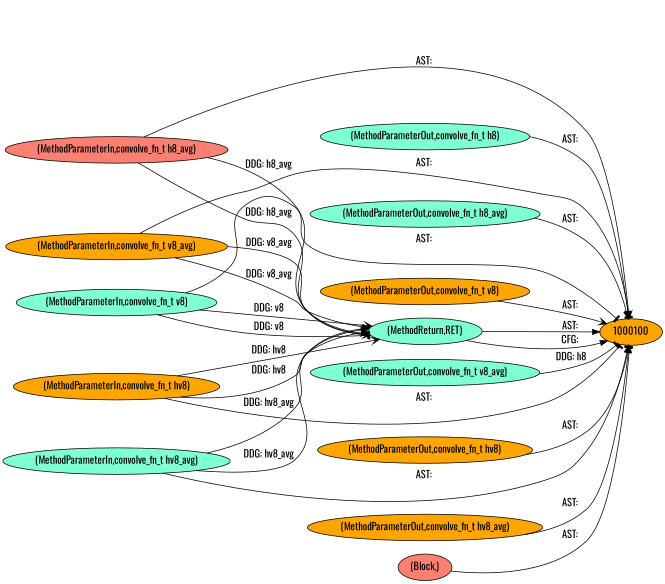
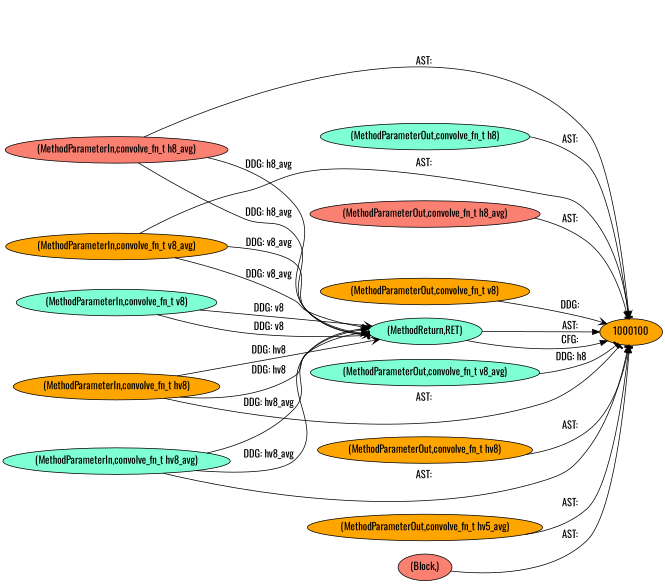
  digraph {
    fontname=Oswald
    rankdir=LR
    node [fillcolor=aquamarine fontname=Oswald style=filled]
    edge [arrowhead=normal fontname=Oswald]
    n1 [label="(MethodReturn,RET)"]
    1000100 [fillcolor=orange]
    n3 [label="(MethodParameterOut,convolve_fn_t h8)"]
    n4 [fillcolor=salmon label="(MethodParameterIn,convolve_fn_t h8_avg)"]
-   n5 [label="(MethodParameterOut,convolve_fn_t h8_avg)"]
+   n5 [fillcolor=salmon label="(MethodParameterOut,convolve_fn_t h8_avg)"]
    n6 [label="(MethodParameterIn,convolve_fn_t v8)"]
    n7 [fillcolor=orange label="(MethodParameterOut,convolve_fn_t v8)"]
    n8 [fillcolor=orange label="(MethodParameterIn,convolve_fn_t v8_avg)"]
    n9 [label="(MethodParameterOut,convolve_fn_t v8_avg)"]
    n10 [fillcolor=orange label="(MethodParameterIn,convolve_fn_t hv8)"]
    n11 [fillcolor=orange label="(MethodParameterOut,convolve_fn_t hv8)"]
    n12 [label="(MethodParameterIn,convolve_fn_t hv8_avg)"]
-   n13 [fillcolor=orange label="(MethodParameterOut,convolve_fn_t hv8_avg)"]
+   n13 [fillcolor=orange label="(MethodParameterOut,convolve_fn_t hv5_avg)"]
    n14 [fillcolor=salmon label="(Block,)"]
    n1 -> 1000100 [label="AST: "]
    n1 -> 1000100 [label="CFG: "]
    n3 -> 1000100 [arrowhead=tee label="AST: "]
    n4 -> n1 [arrowhead=vee label="DDG: h8_avg"]
    n4 -> n1 [arrowhead=tee label="DDG: h8_avg"]
    n4 -> 1000100 [arrowhead=vee label="AST: "]
    n5 -> 1000100 [label="AST: "]
    n6 -> n1 [arrowhead=vee label="DDG: v8"]
    n6 -> n1 [arrowhead=tee label="DDG: v8"]
-   n6 -> 1000100 [arrowhead=tee label="AST: "]
-   n7 -> 1000100 [arrowhead=vee label="AST: "]
+   n7 -> 1000100 [arrowhead=vee label="DDG: "]
    n8 -> n1 [label="DDG: v8_avg"]
    n8 -> n1 [label="DDG: v8_avg"]
    n8 -> 1000100 [label="AST: "]
    n9 -> 1000100 [arrowhead=tee label="DDG: h8"]
    n10 -> n1 [arrowhead=vee label="DDG: hv8"]
    n10 -> n1 [arrowhead=vee label="DDG: hv8"]
    n10 -> 1000100 [arrowhead=tee label="AST: "]
    n11 -> 1000100 [arrowhead=tee label="AST: "]
    n12 -> n1 [arrowhead=vee label="DDG: hv8_avg"]
    n12 -> n1 [label="DDG: hv8_avg"]
    n12 -> 1000100 [label="AST: "]
    n13 -> 1000100 [arrowhead=tee label="AST: "]
    n14 -> 1000100 [label="AST: "]
  }
